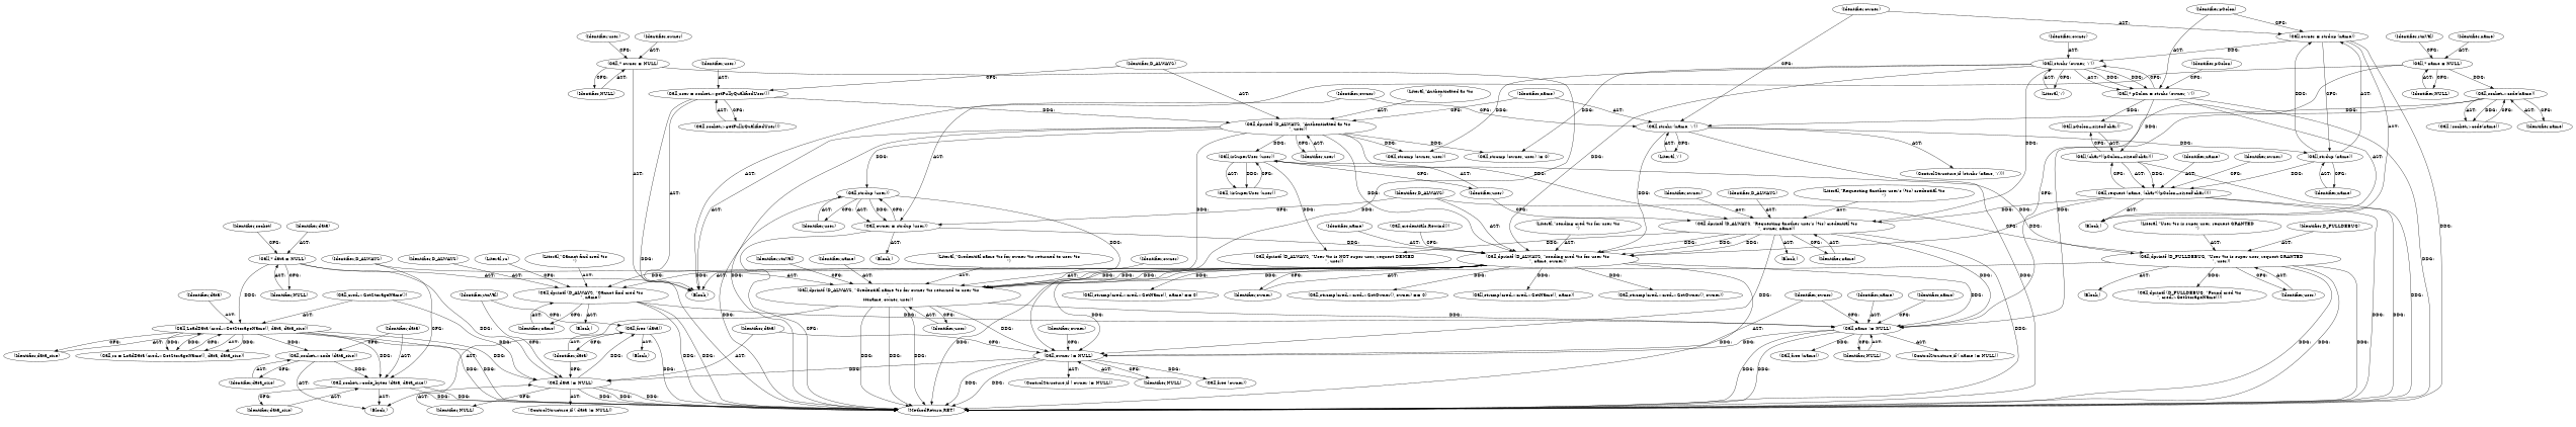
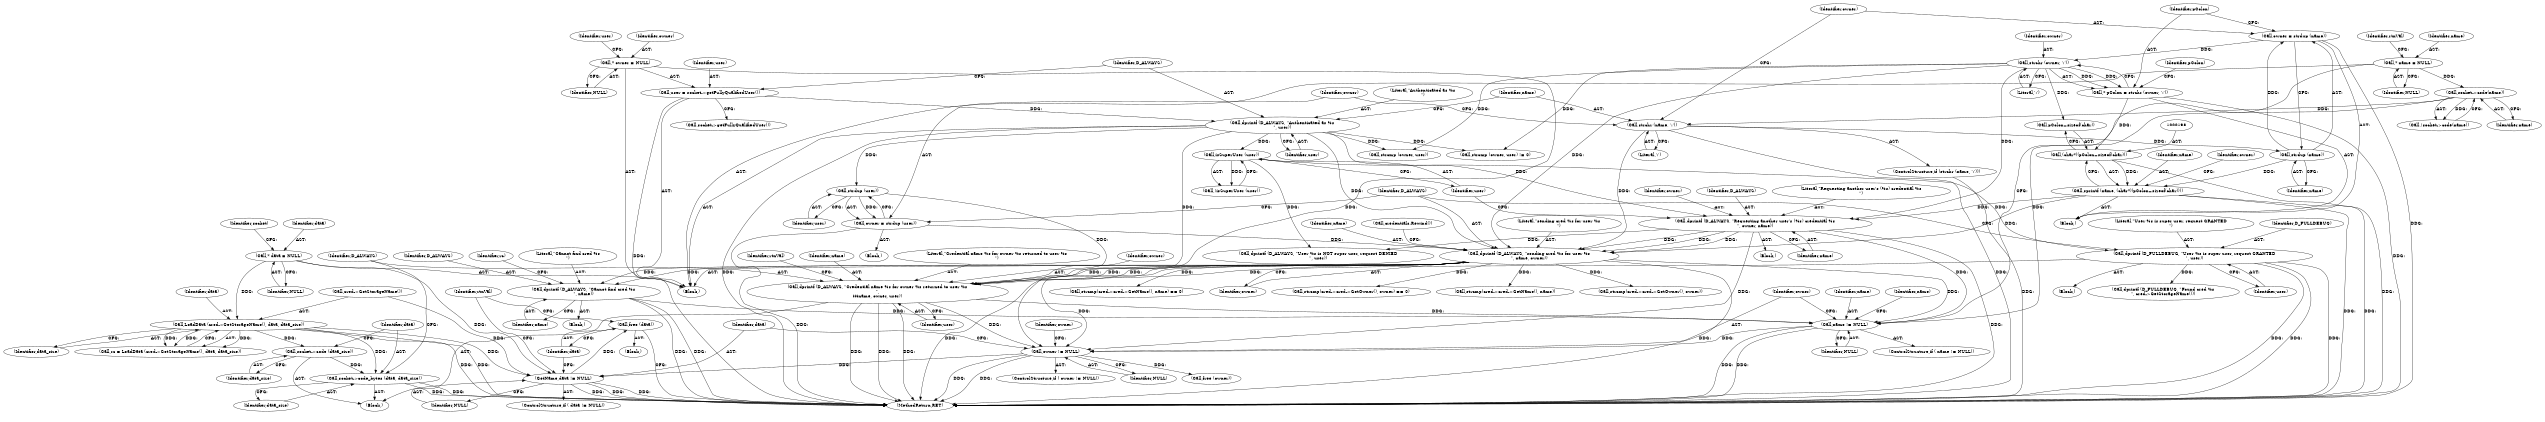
  digraph {
    n1 [label="(Call,free (data))"]
    n2 [label="(MethodReturn,RET)"]
    n3 [label="(Identifier,data)"]
    n4 [label="(Block,)"]
-   n5 [label="(Call,data != NULL)"]
+   n5 [label="(GetName,data != NULL)"]
    n6 [label="(Identifier,NULL)"]
    n7 [label="(ControlStructure,if ( data != NULL))"]
    n8 [label="(Call,socket->code_bytes (data, data_size))"]
    n9 [label="(Block,)"]
    n10 [label="(Identifier,data_size)"]
    n11 [label="(Call,LoadData (cred->GetStorageName(), data, data_size))"]
    n12 [label="(Call,socket->code (data_size))"]
    n13 [label="(Call,rc = LoadData (cred->GetStorageName(), data, data_size))"]
    n14 [label="(Identifier,data_size)"]
    n15 [label="(Identifier,data_size)"]
    n16 [label="(Call,* data = NULL)"]
    n17 [label="(Identifier,NULL)"]
    n18 [label="(Block,)"]
    n19 [label="(Call,owner != NULL)"]
    n20 [label="(Identifier,NULL)"]
    n21 [label="(Call,free (owner))"]
    n22 [label="(ControlStructure,if ( owner != NULL))"]
    n23 [label="(Call,* owner = NULL)"]
    n24 [label="(Identifier,NULL)"]
    n25 [label="(Call,dprintf (D_ALWAYS, \"Credential name %s for owner %s returned to user %s\n\",\n\t\t\tname, owner, user))"]
    n26 [label="(Call,name != NULL)"]
    n27 [label="(Identifier,user)"]
    n28 [label="(Identifier,NULL)"]
    n29 [label="(ControlStructure,if ( name != NULL))"]
-   n30 [label="(Call,free (name))"]
    n31 [label="(Call,dprintf (D_ALWAYS, \"sending cred %s for user %s\n\", name, owner))"]
    n32 [label="(Call,dprintf (D_ALWAYS, \"Cannot find cred %s\n\", name))"]
    n33 [label="(Call,strcmp(cred->cred->GetOwner(), owner) == 0)"]
    n34 [label="(Identifier,owner)"]
    n35 [label="(Call,strcmp(cred->cred->GetName(), name))"]
    n36 [label="(Call,strcmp(cred->cred->GetOwner(), owner))"]
    n37 [label="(Call,strcmp(cred->cred->GetName(), name) == 0)"]
    n38 [label="(Identifier,name)"]
    n39 [label="(Block,)"]
    n40 [label="(Call,dprintf (D_ALWAYS, \"Requesting another user's (%s) credential %s\n\", owner, name))"]
    n41 [label="(Block,)"]
    n42 [label="(Call,dprintf (D_ALWAYS, \"User %s is NOT super user, request DENIED\n\", user))"]
    n43 [label="(Identifier,name)"]
    n44 [label="(Call,dprintf (D_ALWAYS, \"Authenticated as %s\n\", user))"]
    n45 [label="(Call,strdup (user))"]
    n46 [label="(Call,isSuperUser (user))"]
    n47 [label="(Call,strcmp (owner, user) != 0)"]
    n48 [label="(Call,strcmp (owner, user))"]
    n49 [label="(Identifier,user)"]
    n50 [label="(Call,owner = strdup (user))"]
    n51 [label="(Identifier,user)"]
    n52 [label="(Call,dprintf (D_FULLDEBUG, \"User %s is super user, request GRANTED\n\", user))"]
    n53 [label="(Identifier,user)"]
    n54 [label="(Call,!isSuperUser (user))"]
    n55 [label="(Call,user = socket->getFullyQualifiedUser())"]
    n56 [label="(Call,socket->getFullyQualifiedUser())"]
    n57 [label="(Call,strchr (owner, ':'))"]
    n58 [label="(Call,* pColon = strchr (owner, ':'))"]
    n59 [label="(Literal,':')"]
    n60 [label="(Block,)"]
    n61 [label="(Call,(char*)(pColon+sizeof(char)))"]
    n62 [label="(Call,pColon+sizeof(char))"]
    n63 [label="(Call,owner = strdup (name))"]
    n64 [label="(Call,strdup (name))"]
-   n65 [label="(Call,request (name, (char*)(pColon+sizeof(char))))"]
+   n65 [label="(Call,sprintf (name, (char*)(pColon+sizeof(char))))"]
    n66 [label="(Identifier,name)"]
    n67 [label="(Call,strchr (name, ':'))"]
    n68 [label="(Literal,':')"]
    n69 [label="(ControlStructure,if (strchr (name, ':')))"]
    n70 [label="(Call,socket->code(name))"]
    n71 [label="(Call,!socket->code(name))"]
    n72 [label="(Identifier,name)"]
    n73 [label="(Call,* name = NULL)"]
    n74 [label="(Identifier,NULL)"]
    n75 [label="(Block,)"]
    n76 [label="(Identifier,user)"]
    n77 [label="(Block,)"]
    n78 [label="(Call,dprintf (D_FULLDEBUG, \"Found cred %s\n\", cred->GetStorageName()))"]
    n79 [label="(Literal,\"Cannot find cred %s\n\")"]
    n80 [label="(Identifier,owner)"]
    n81 [label="(Identifier,name)"]
    n82 [label="(Identifier,name)"]
    n83 [label="(Identifier,owner)"]
    n84 [label="(Identifier,owner)"]
    n85 [label="(Identifier,owner)"]
    n86 [label="(Identifier,rtnVal)"]
    n87 [label="(Identifier,D_ALWAYS)"]
    n88 [label="(Literal,\"sending cred %s for user %s\n\")"]
    n89 [label="(Identifier,D_ALWAYS)"]
    n90 [label="(Identifier,data)"]
    n91 [label="(Identifier,name)"]
    n92 [label="(Identifier,name)"]
    n93 [label="(Identifier,name)"]
    n94 [label="(Identifier,pColon)"]
    n95 [label="(Identifier,D_FULLDEBUG)"]
    n96 [label="(Literal,\"Credential name %s for owner %s returned to user %s\n\")"]
    n97 [label="(Literal,\"Authenticated as %s\n\")"]
    n98 [label="(Identifier,user)"]
    n99 [label="(Identifier,owner)"]
    n100 [label="(Identifier,name)"]
    n101 [label="(Identifier,user)"]
    n102 [label="(Call,credentials.Rewind())"]
-   n103 [label="(Literal,rc)"]
+   n103 [label="(Identifier,rc)"]
    n104 [label="(Identifier,owner)"]
    n105 [label="(Identifier,pColon)"]
    n106 [label="(Identifier,owner)"]
    n107 [label="(Identifier,rtnVal)"]
    n108 [label="(Identifier,data)"]
    n109 [label="(Literal,\"Requesting another user's (%s) credential %s\n\")"]
    n110 [label="(Identifier,D_ALWAYS)"]
    n111 [label="(Identifier,name)"]
    n112 [label="(Identifier,data)"]
    n113 [label="(Identifier,data)"]
    n114 [label="(Identifier,D_ALWAYS)"]
    n115 [label="(Identifier,owner)"]
    n116 [label="(Identifier,socket)"]
    n117 [label="(Identifier,rtnVal)"]
    n118 [label="(Identifier,D_ALWAYS)"]
    n119 [label="(Identifier,owner)"]
    n120 [label="(Literal,\"User %s is super user, request GRANTED\n\")"]
    n121 [label="(Call,cred->GetStorageName())"]
-   n1 -> n2 [label="DDG: "]
+   1000198
+   n1 -> n2 [label="CFG: "]
    n1 -> n3 [label="CFG: "]
    n1 -> n4 [label="AST: "]
    n3 -> n1 [label="AST: "]
    n3 -> n5 [label="CFG: "]
    n5 -> n1 [label="DDG: "]
    n5 -> n2 [label="DDG: "]
    n5 -> n2 [label="DDG: "]
    n5 -> n2 [label="DDG: "]
    n5 -> n6 [label="CFG: "]
    n5 -> n7 [label="AST: "]
    n6 -> n5 [label="AST: "]
    n8 -> n2 [label="DDG: "]
    n8 -> n2 [label="DDG: "]
    n8 -> n9 [label="AST: "]
    n8 -> n10 [label="CFG: "]
    n10 -> n8 [label="AST: "]
    n11 -> n2 [label="DDG: "]
    n11 -> n2 [label="DDG: "]
    n11 -> n5 [label="DDG: "]
    n11 -> n8 [label="DDG: "]
    n11 -> n12 [label="DDG: "]
    n11 -> n13 [label="AST: "]
    n11 -> n13 [label="DDG: "]
    n11 -> n13 [label="DDG: "]
    n11 -> n13 [label="DDG: "]
    n11 -> n14 [label="CFG: "]
    n12 -> n8 [label="DDG: "]
    n12 -> n9 [label="AST: "]
    n12 -> n15 [label="CFG: "]
    n13 -> n11 [label="CFG: "]
    n14 -> n11 [label="AST: "]
    n15 -> n12 [label="AST: "]
    n16 -> n5 [label="DDG: "]
    n16 -> n11 [label="DDG: "]
    n16 -> n17 [label="CFG: "]
    n16 -> n18 [label="AST: "]
    n17 -> n16 [label="AST: "]
    n19 -> n2 [label="DDG: "]
    n19 -> n2 [label="DDG: "]
    n19 -> n5 [label="DDG: "]
    n19 -> n20 [label="CFG: "]
    n19 -> n21 [label="DDG: "]
    n19 -> n22 [label="AST: "]
    n20 -> n19 [label="AST: "]
    n23 -> n18 [label="AST: "]
    n23 -> n19 [label="DDG: "]
    n23 -> n24 [label="CFG: "]
    n24 -> n23 [label="AST: "]
    n25 -> n2 [label="DDG: "]
    n25 -> n2 [label="DDG: "]
    n25 -> n2 [label="DDG: "]
    n25 -> n9 [label="AST: "]
    n25 -> n19 [label="DDG: "]
    n25 -> n26 [label="DDG: "]
    n25 -> n27 [label="CFG: "]
    n26 -> n2 [label="DDG: "]
    n26 -> n2 [label="DDG: "]
    n26 -> n19 [label="DDG: "]
    n26 -> n28 [label="CFG: "]
    n26 -> n29 [label="AST: "]
-   n26 -> n30 [label="DDG: "]
    n27 -> n25 [label="AST: "]
    n28 -> n26 [label="AST: "]
    n31 -> n2 [label="DDG: "]
    n31 -> n2 [label="DDG: "]
    n31 -> n18 [label="AST: "]
    n31 -> n19 [label="DDG: "]
    n31 -> n25 [label="DDG: "]
    n31 -> n25 [label="DDG: "]
    n31 -> n25 [label="DDG: "]
    n31 -> n26 [label="DDG: "]
    n31 -> n32 [label="DDG: "]
    n31 -> n32 [label="DDG: "]
    n31 -> n33 [label="DDG: "]
    n31 -> n34 [label="CFG: "]
    n31 -> n35 [label="DDG: "]
    n31 -> n36 [label="DDG: "]
    n31 -> n37 [label="DDG: "]
    n32 -> n2 [label="DDG: "]
    n32 -> n2 [label="DDG: "]
    n32 -> n26 [label="DDG: "]
    n32 -> n38 [label="CFG: "]
    n32 -> n39 [label="AST: "]
    n34 -> n31 [label="AST: "]
    n38 -> n32 [label="AST: "]
    n40 -> n2 [label="DDG: "]
    n40 -> n19 [label="DDG: "]
    n40 -> n26 [label="DDG: "]
    n40 -> n31 [label="DDG: "]
    n40 -> n31 [label="DDG: "]
    n40 -> n31 [label="DDG: "]
    n40 -> n41 [label="AST: "]
    n40 -> n42 [label="DDG: "]
    n40 -> n43 [label="CFG: "]
    n43 -> n40 [label="AST: "]
    n44 -> n2 [label="DDG: "]
    n44 -> n18 [label="AST: "]
    n44 -> n25 [label="DDG: "]
    n44 -> n31 [label="DDG: "]
    n44 -> n40 [label="DDG: "]
    n44 -> n45 [label="DDG: "]
    n44 -> n46 [label="DDG: "]
    n44 -> n47 [label="DDG: "]
    n44 -> n48 [label="DDG: "]
    n44 -> n49 [label="CFG: "]
-   n45 -> n2 [label="DDG: "]
+   n69 -> n2 [label="DDG: "]
    n45 -> n25 [label="DDG: "]
    n45 -> n50 [label="AST: "]
    n45 -> n50 [label="DDG: "]
    n45 -> n51 [label="CFG: "]
    n46 -> n42 [label="DDG: "]
    n46 -> n52 [label="DDG: "]
    n46 -> n53 [label="CFG: "]
    n46 -> n54 [label="AST: "]
    n46 -> n54 [label="DDG: "]
    n49 -> n44 [label="AST: "]
-   n50 -> n2 [label="CFG: "]
+   n50 -> n2 [label="DDG: "]
    n50 -> n31 [label="DDG: "]
    n50 -> n45 [label="CFG: "]
    n50 -> n75 [label="AST: "]
    n51 -> n45 [label="AST: "]
    n52 -> n2 [label="DDG: "]
    n52 -> n2 [label="DDG: "]
    n52 -> n2 [label="DDG: "]
    n52 -> n25 [label="DDG: "]
    n52 -> n76 [label="CFG: "]
    n52 -> n77 [label="AST: "]
    n52 -> n78 [label="DDG: "]
    n53 -> n40 [label="CFG: "]
    n53 -> n46 [label="AST: "]
    n54 -> n46 [label="CFG: "]
    n55 -> n2 [label="DDG: "]
    n55 -> n18 [label="AST: "]
    n55 -> n44 [label="DDG: "]
    n55 -> n56 [label="CFG: "]
-   n56 -> n55 [label="AST: "]
+   n23 -> n55 [label="AST: "]
    n57 -> n31 [label="DDG: "]
    n57 -> n40 [label="DDG: "]
    n57 -> n47 [label="DDG: "]
    n57 -> n48 [label="DDG: "]
    n57 -> n58 [label="AST: "]
    n57 -> n58 [label="DDG: "]
    n57 -> n58 [label="DDG: "]
    n57 -> n59 [label="CFG: "]
    n58 -> n2 [label="DDG: "]
    n58 -> n57 [label="CFG: "]
    n58 -> n60 [label="AST: "]
    n58 -> n61 [label="DDG: "]
-   n58 -> n62 [label="DDG: "]
+   n57 -> n62 [label="DDG: "]
    n59 -> n57 [label="AST: "]
    n61 -> n2 [label="DDG: "]
    n61 -> n62 [label="CFG: "]
    n61 -> n65 [label="AST: "]
    n61 -> n65 [label="DDG: "]
    n62 -> n61 [label="AST: "]
    n63 -> n2 [label="DDG: "]
    n63 -> n57 [label="DDG: "]
    n63 -> n60 [label="AST: "]
    n63 -> n64 [label="CFG: "]
    n64 -> n63 [label="AST: "]
    n64 -> n63 [label="DDG: "]
    n64 -> n65 [label="DDG: "]
    n64 -> n66 [label="CFG: "]
    n65 -> n2 [label="DDG: "]
    n65 -> n2 [label="DDG: "]
    n65 -> n31 [label="DDG: "]
    n65 -> n40 [label="DDG: "]
    n65 -> n60 [label="AST: "]
    n65 -> n61 [label="CFG: "]
    n66 -> n64 [label="AST: "]
    n67 -> n2 [label="DDG: "]
    n67 -> n31 [label="DDG: "]
    n67 -> n64 [label="DDG: "]
    n67 -> n68 [label="CFG: "]
    n67 -> n69 [label="AST: "]
    n68 -> n67 [label="AST: "]
    n70 -> n26 [label="DDG: "]
    n70 -> n67 [label="DDG: "]
    n70 -> n71 [label="AST: "]
    n70 -> n71 [label="DDG: "]
    n70 -> n72 [label="CFG: "]
    n71 -> n70 [label="CFG: "]
    n72 -> n70 [label="AST: "]
    n73 -> n18 [label="AST: "]
    n73 -> n26 [label="CFG: "]
    n73 -> n70 [label="DDG: "]
    n73 -> n74 [label="CFG: "]
    n74 -> n73 [label="AST: "]
    n76 -> n52 [label="AST: "]
    n79 -> n32 [label="AST: "]
    n80 -> n23 [label="AST: "]
    n81 -> n26 [label="AST: "]
    n82 -> n26 [label="CFG: "]
    n83 -> n65 [label="CFG: "]
    n84 -> n50 [label="AST: "]
    n84 -> n67 [label="CFG: "]
    n85 -> n63 [label="AST: "]
    n85 -> n67 [label="CFG: "]
    n86 -> n1 [label="CFG: "]
    n86 -> n5 [label="CFG: "]
    n87 -> n40 [label="AST: "]
    n88 -> n31 [label="AST: "]
    n89 -> n31 [label="AST: "]
    n89 -> n50 [label="CFG: "]
    n89 -> n52 [label="CFG: "]
    n90 -> n5 [label="AST: "]
    n90 -> n19 [label="CFG: "]
    n91 -> n44 [label="CFG: "]
    n91 -> n67 [label="AST: "]
    n92 -> n73 [label="AST: "]
    n93 -> n65 [label="AST: "]
    n94 -> n58 [label="AST: "]
    n94 -> n63 [label="CFG: "]
    n95 -> n52 [label="AST: "]
    n96 -> n25 [label="AST: "]
    n97 -> n44 [label="AST: "]
    n98 -> n23 [label="CFG: "]
    n99 -> n25 [label="AST: "]
    n100 -> n31 [label="AST: "]
    n101 -> n55 [label="AST: "]
    n102 -> n31 [label="CFG: "]
    n103 -> n32 [label="CFG: "]
    n104 -> n19 [label="CFG: "]
    n105 -> n58 [label="CFG: "]
    n106 -> n40 [label="AST: "]
    n107 -> n25 [label="CFG: "]
    n108 -> n11 [label="AST: "]
    n109 -> n40 [label="AST: "]
    n110 -> n8 [label="CFG: "]
    n110 -> n25 [label="AST: "]
    n111 -> n25 [label="AST: "]
    n112 -> n8 [label="AST: "]
    n112 -> n12 [label="CFG: "]
    n113 -> n16 [label="AST: "]
    n114 -> n32 [label="AST: "]
    n115 -> n19 [label="AST: "]
    n115 -> n26 [label="CFG: "]
    n116 -> n16 [label="CFG: "]
    n117 -> n73 [label="CFG: "]
    n118 -> n44 [label="AST: "]
    n118 -> n55 [label="CFG: "]
    n119 -> n57 [label="AST: "]
    n120 -> n52 [label="AST: "]
    n121 -> n5 [label="DDG: "]
    n121 -> n11 [label="AST: "]
+   1000198 -> n61 [label="AST: "]
  }
